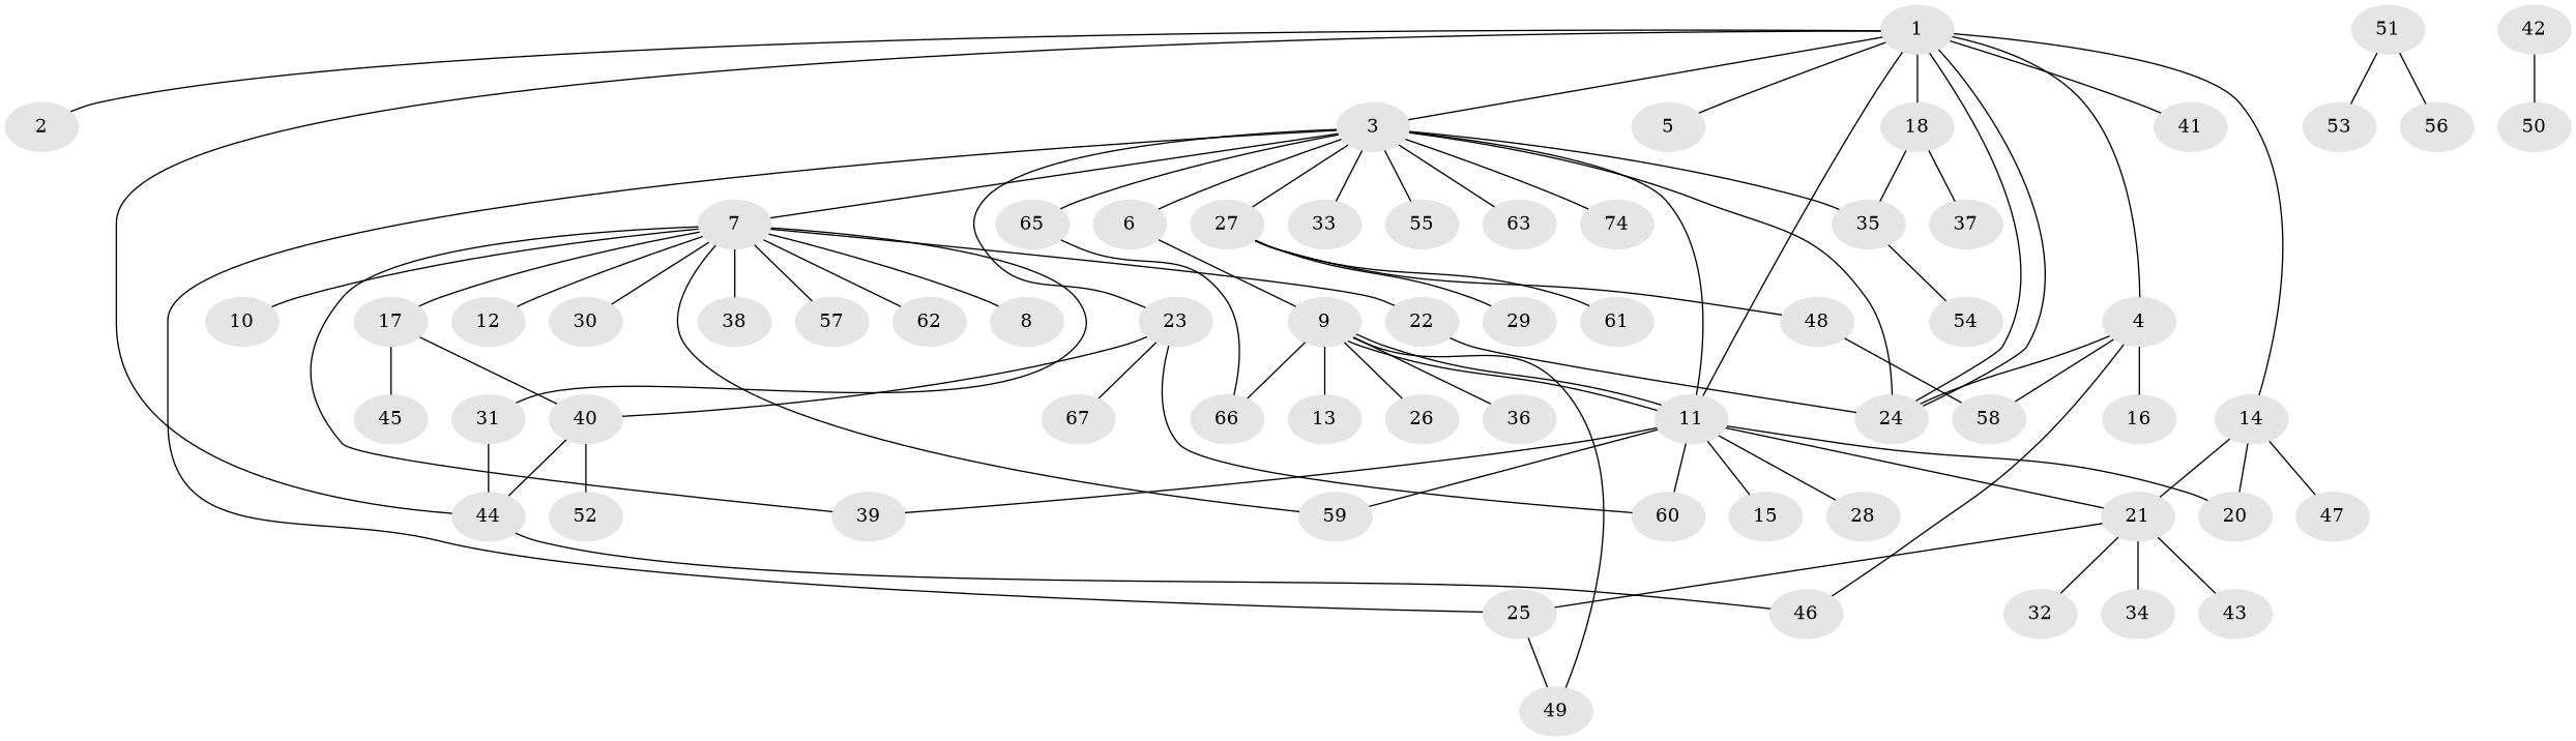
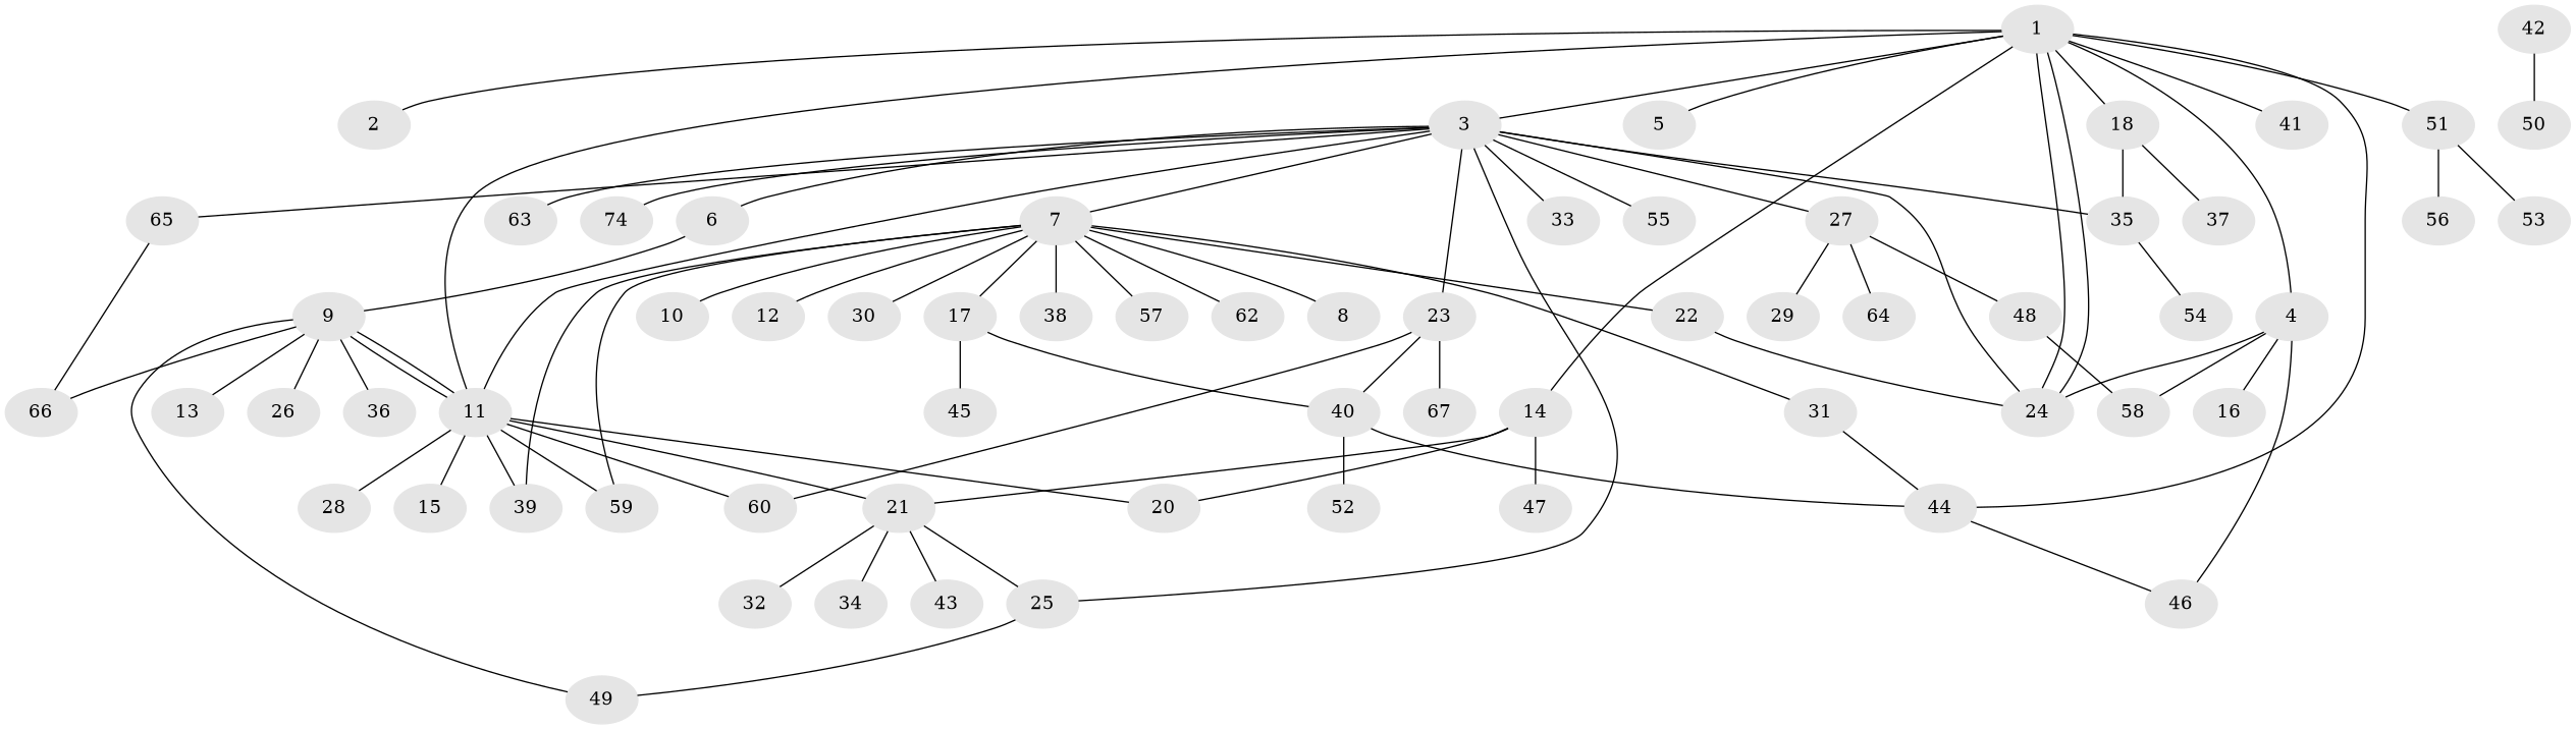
  graph {
    node [color=gray90 style=filled]
    1
    2
    3
    4
    5
    11
    14
    18
    24
    41
    44
    51
    6
    7
    23
    25
    27
    33
    35
    55
    63
    n22 [label=74]
    65
    16
    46
    58
    39
    59
    15
    20
    21
    28
    60
    47
    37
    53
    56
    9
    8
    10
    12
    17
    22
    30
    31
    38
    57
    62
    40
    67
    49
    29
    48
-   61
+   61 [label=64]
    54
    66
    42
    50
    13
    26
    36
    45
    32
    34
    43
    52
    1 -- 2
    1 -- 3
    1 -- 4
    1 -- 5
    1 -- 11
    1 -- 14
    1 -- 18
    1 -- 24
    1 -- 24
    1 -- 41
    1 -- 44
+   1 -- 51
    3 -- 11
    3 -- 24
    3 -- 6
    3 -- 7
    3 -- 23
    3 -- 25
    3 -- 27
    3 -- 33
    3 -- 35
    3 -- 55
    3 -- 63
    3 -- n22
    3 -- 65
    4 -- 24
    4 -- 16
    4 -- 46
    4 -- 58
    11 -- 39
    11 -- 59
    11 -- 15
    11 -- 20
    11 -- 21
    11 -- 28
    11 -- 60
    14 -- 20
    14 -- 21
    14 -- 47
    18 -- 35
    18 -- 37
    44 -- 46
    51 -- 53
    51 -- 56
    6 -- 9
    7 -- 39
    7 -- 59
    7 -- 8
    7 -- 10
    7 -- 12
    7 -- 17
    7 -- 22
    7 -- 30
    7 -- 31
    7 -- 38
    7 -- 57
    7 -- 62
    23 -- 60
    23 -- 40
    23 -- 67
    25 -- 49
    27 -- 29
    27 -- 48
    27 -- 61
    35 -- 54
    65 -- 66
    21 -- 25
    21 -- 32
    21 -- 34
    21 -- 43
    9 -- 11
    9 -- 11
    9 -- 49
    9 -- 66
    9 -- 13
    9 -- 26
    9 -- 36
    17 -- 40
    17 -- 45
    22 -- 24
    31 -- 44
    40 -- 44
    40 -- 52
    48 -- 58
    42 -- 50
  }
